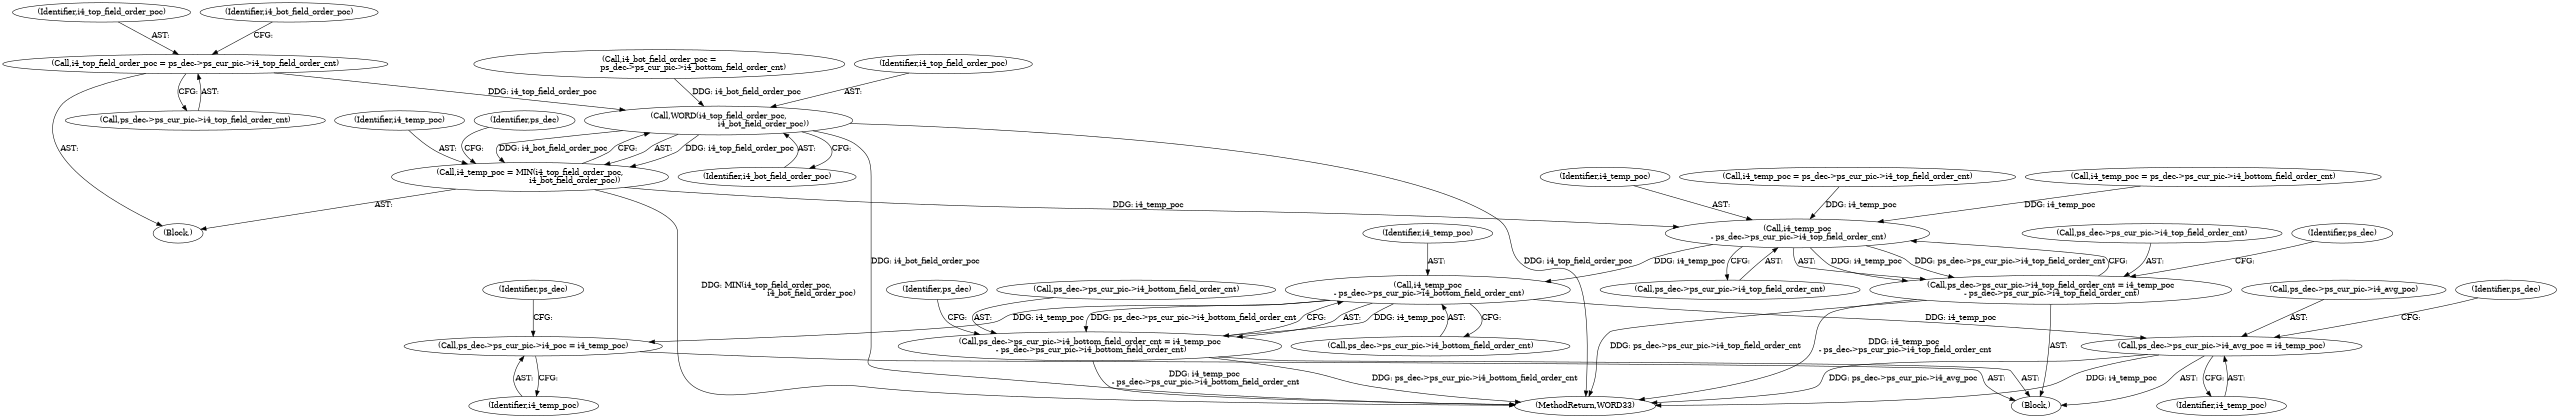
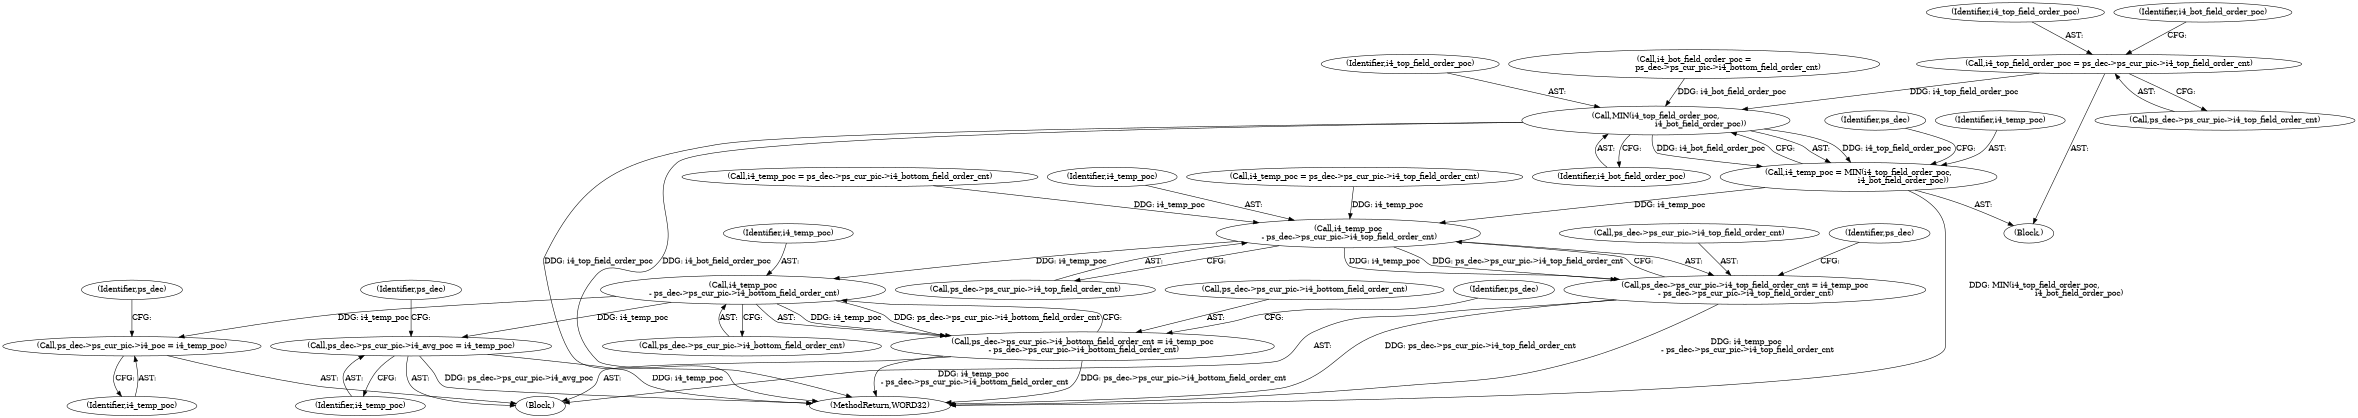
  digraph {
    n1 [label="(Call,i4_top_field_order_poc = ps_dec->ps_cur_pic->i4_top_field_order_cnt)"]
-   n2 [label="(Call,WORD(i4_top_field_order_poc,\n                                     i4_bot_field_order_poc))"]
+   n2 [label="(Call,MIN(i4_top_field_order_poc,\n                                     i4_bot_field_order_poc))"]
    n3 [label="(Block,)"]
    n4 [label="(Call,ps_dec->ps_cur_pic->i4_top_field_order_cnt)"]
    n5 [label="(Call,i4_temp_poc = MIN(i4_top_field_order_poc,\n                                     i4_bot_field_order_poc))"]
-   n6 [label="(MethodReturn,WORD33)"]
+   n6 [label="(MethodReturn,WORD32)"]
    n7 [label="(Identifier,i4_bot_field_order_poc)"]
    n8 [label="(Call,i4_temp_poc\n - ps_dec->ps_cur_pic->i4_top_field_order_cnt)"]
    n9 [label="(Call,ps_dec->ps_cur_pic->i4_top_field_order_cnt = i4_temp_poc\n - ps_dec->ps_cur_pic->i4_top_field_order_cnt)"]
    n10 [label="(Call,i4_temp_poc\n - ps_dec->ps_cur_pic->i4_bottom_field_order_cnt)"]
    n11 [label="(Call,ps_dec->ps_cur_pic->i4_top_field_order_cnt)"]
    n12 [label="(Block,)"]
    n13 [label="(Call,ps_dec->ps_cur_pic->i4_bottom_field_order_cnt = i4_temp_poc\n - ps_dec->ps_cur_pic->i4_bottom_field_order_cnt)"]
    n14 [label="(Call,ps_dec->ps_cur_pic->i4_poc = i4_temp_poc)"]
    n15 [label="(Call,ps_dec->ps_cur_pic->i4_avg_poc = i4_temp_poc)"]
    n16 [label="(Call,ps_dec->ps_cur_pic->i4_bottom_field_order_cnt)"]
    n17 [label="(Identifier,i4_temp_poc)"]
    n18 [label="(Identifier,i4_temp_poc)"]
-   n19 [label="(Call,ps_dec->ps_cur_pic->i4_avg_poc)"]
    n20 [label="(Call,i4_temp_poc = ps_dec->ps_cur_pic->i4_bottom_field_order_cnt)"]
    n21 [label="(Call,ps_dec->ps_cur_pic->i4_bottom_field_order_cnt)"]
    n22 [label="(Call,ps_dec->ps_cur_pic->i4_top_field_order_cnt)"]
    n23 [label="(Identifier,ps_dec)"]
    n24 [label="(Identifier,ps_dec)"]
    n25 [label="(Identifier,ps_dec)"]
    n26 [label="(Identifier,ps_dec)"]
    n27 [label="(Identifier,i4_temp_poc)"]
    n28 [label="(Identifier,i4_top_field_order_poc)"]
    n29 [label="(Identifier,ps_dec)"]
    n30 [label="(Identifier,i4_temp_poc)"]
    n31 [label="(Identifier,i4_temp_poc)"]
    n32 [label="(Identifier,i4_top_field_order_poc)"]
    n33 [label="(Identifier,i4_bot_field_order_poc)"]
    n34 [label="(Call,i4_bot_field_order_poc =\n                            ps_dec->ps_cur_pic->i4_bottom_field_order_cnt)"]
    n35 [label="(Call,i4_temp_poc = ps_dec->ps_cur_pic->i4_top_field_order_cnt)"]
    n1 -> n2 [label="DDG: i4_top_field_order_poc"]
    n1 -> n3 [label="AST: "]
    n1 -> n4 [label="CFG: "]
    n2 -> n5 [label="AST: "]
    n2 -> n5 [label="DDG: i4_top_field_order_poc"]
    n2 -> n5 [label="DDG: i4_bot_field_order_poc"]
    n2 -> n6 [label="DDG: i4_bot_field_order_poc"]
    n2 -> n6 [label="DDG: i4_top_field_order_poc"]
    n2 -> n7 [label="CFG: "]
    n4 -> n1 [label="AST: "]
    n5 -> n2 [label="CFG: "]
    n5 -> n3 [label="AST: "]
    n5 -> n6 [label="DDG: MIN(i4_top_field_order_poc,\n                                     i4_bot_field_order_poc)"]
    n5 -> n8 [label="DDG: i4_temp_poc"]
    n7 -> n2 [label="AST: "]
    n8 -> n9 [label="AST: "]
    n8 -> n9 [label="DDG: i4_temp_poc"]
    n8 -> n9 [label="DDG: ps_dec->ps_cur_pic->i4_top_field_order_cnt"]
    n8 -> n10 [label="DDG: i4_temp_poc"]
    n8 -> n11 [label="CFG: "]
    n9 -> n6 [label="DDG: i4_temp_poc\n - ps_dec->ps_cur_pic->i4_top_field_order_cnt"]
    n9 -> n6 [label="DDG: ps_dec->ps_cur_pic->i4_top_field_order_cnt"]
    n9 -> n8 [label="CFG: "]
    n9 -> n12 [label="AST: "]
    n10 -> n13 [label="AST: "]
    n10 -> n13 [label="DDG: i4_temp_poc"]
    n10 -> n13 [label="DDG: ps_dec->ps_cur_pic->i4_bottom_field_order_cnt"]
    n10 -> n14 [label="DDG: i4_temp_poc"]
    n10 -> n15 [label="DDG: i4_temp_poc"]
    n10 -> n16 [label="CFG: "]
    n11 -> n8 [label="AST: "]
    n13 -> n6 [label="DDG: ps_dec->ps_cur_pic->i4_bottom_field_order_cnt"]
    n13 -> n6 [label="DDG: i4_temp_poc\n - ps_dec->ps_cur_pic->i4_bottom_field_order_cnt"]
    n13 -> n10 [label="CFG: "]
    n13 -> n12 [label="AST: "]
    n14 -> n12 [label="AST: "]
    n14 -> n17 [label="CFG: "]
    n15 -> n6 [label="DDG: ps_dec->ps_cur_pic->i4_avg_poc"]
    n15 -> n6 [label="DDG: i4_temp_poc"]
    n15 -> n12 [label="AST: "]
    n15 -> n18 [label="CFG: "]
    n16 -> n10 [label="AST: "]
    n17 -> n14 [label="AST: "]
    n18 -> n15 [label="AST: "]
-   n19 -> n15 [label="AST: "]
    n20 -> n8 [label="DDG: i4_temp_poc"]
    n21 -> n13 [label="AST: "]
    n22 -> n9 [label="AST: "]
    n23 -> n15 [label="CFG: "]
    n24 -> n5 [label="CFG: "]
    n25 -> n14 [label="CFG: "]
    n26 -> n9 [label="CFG: "]
    n27 -> n8 [label="AST: "]
    n28 -> n2 [label="AST: "]
    n29 -> n13 [label="CFG: "]
    n30 -> n5 [label="AST: "]
    n31 -> n10 [label="AST: "]
    n32 -> n1 [label="AST: "]
    n33 -> n1 [label="CFG: "]
    n34 -> n2 [label="DDG: i4_bot_field_order_poc"]
    n35 -> n8 [label="DDG: i4_temp_poc"]
  }
